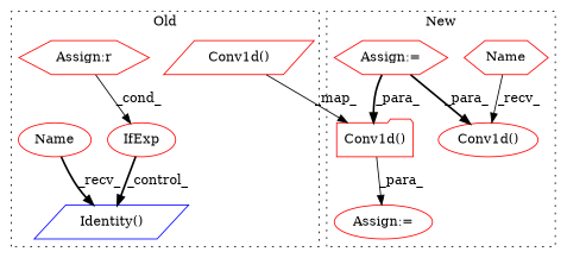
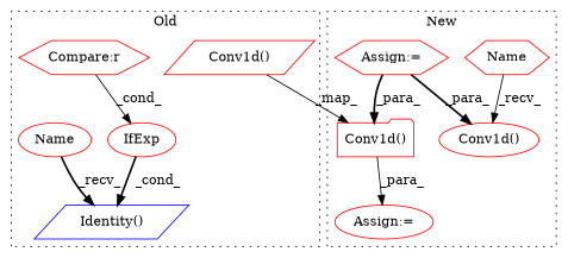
  digraph {
    node [a=75 color=red l=2 s=2871 shape=ellipse]
    edge [style=bold]
    n1 [a=51 l="4,6" label=IfExp s="2854,2865"]
-   n2 [a=40 l=21 label="Assign:r" s=2679 shape=hexagon]
+   n2 [a=40 l=21 label="Compare:r" s=2679 shape=hexagon]
    n3 [color=blue l=13 label="Identity()" shape=parallelogram]
    n4 [l="10,72" label="Conv1d()" s="2721,2735" shape=parallelogram]
    n5 [a=87 label=Name]
    n6 [l="10,54" label="Conv1d()" s="3279,3303"]
    n7 [a=68 l=3 label="Assign:=" s=3012 shape=hexagon]
    n8 [a=68 l=3 label="Assign:=" s=3137]
    n9 [l="10,38" label="Conv1d()" s="3140,3164" shape=folder]
    n10 [a=87 label=Name s=3279 shape=hexagon]
    subgraph cluster_1 {
      label=Old
      style=dotted
      n1
      n2
      n3
      n4
      n5
    }
    subgraph cluster_2 {
      label=New
      style=dotted
      n6
      n7
      n8
      n9
      n10
    }
-   n1 -> n3 [label=_control_]
+   n1 -> n3 [label=_cond_]
    n2 -> n1 [label=_cond_ style=solid]
    n4 -> n9 [label=_map_ style=solid]
    n5 -> n3 [label=_recv_]
    n7 -> n6 [label=_para_]
    n7 -> n9 [label=_para_]
    n9 -> n8 [label=_para_ style=solid]
    n10 -> n6 [label=_recv_ style=solid]
  }
